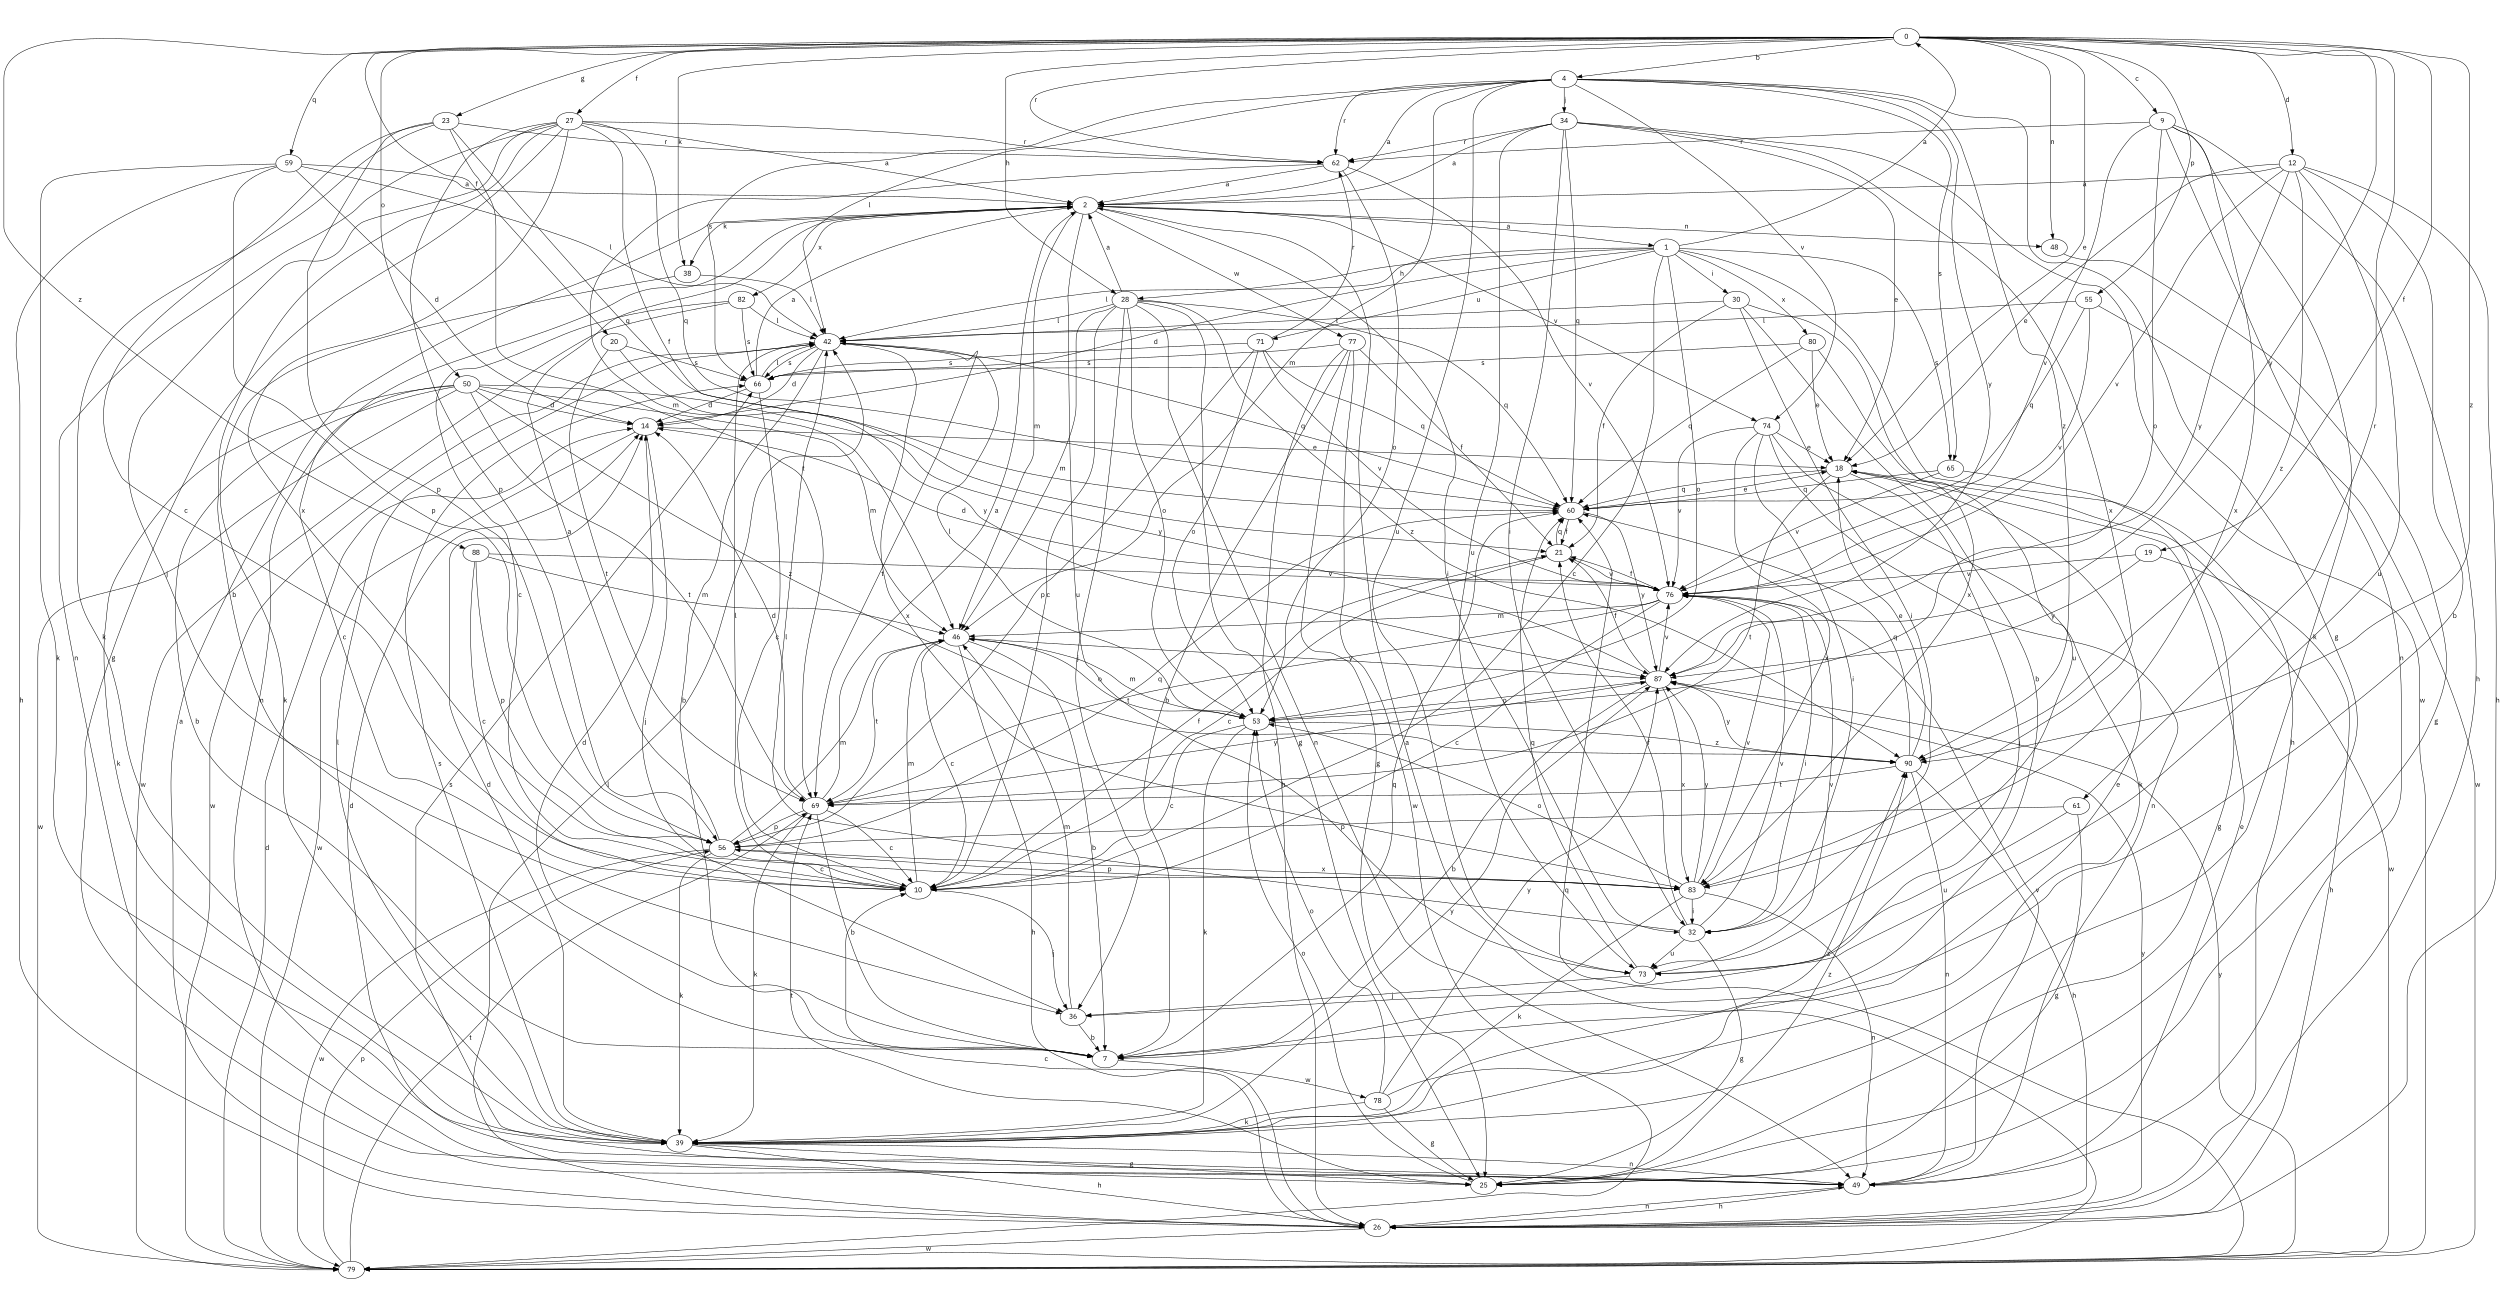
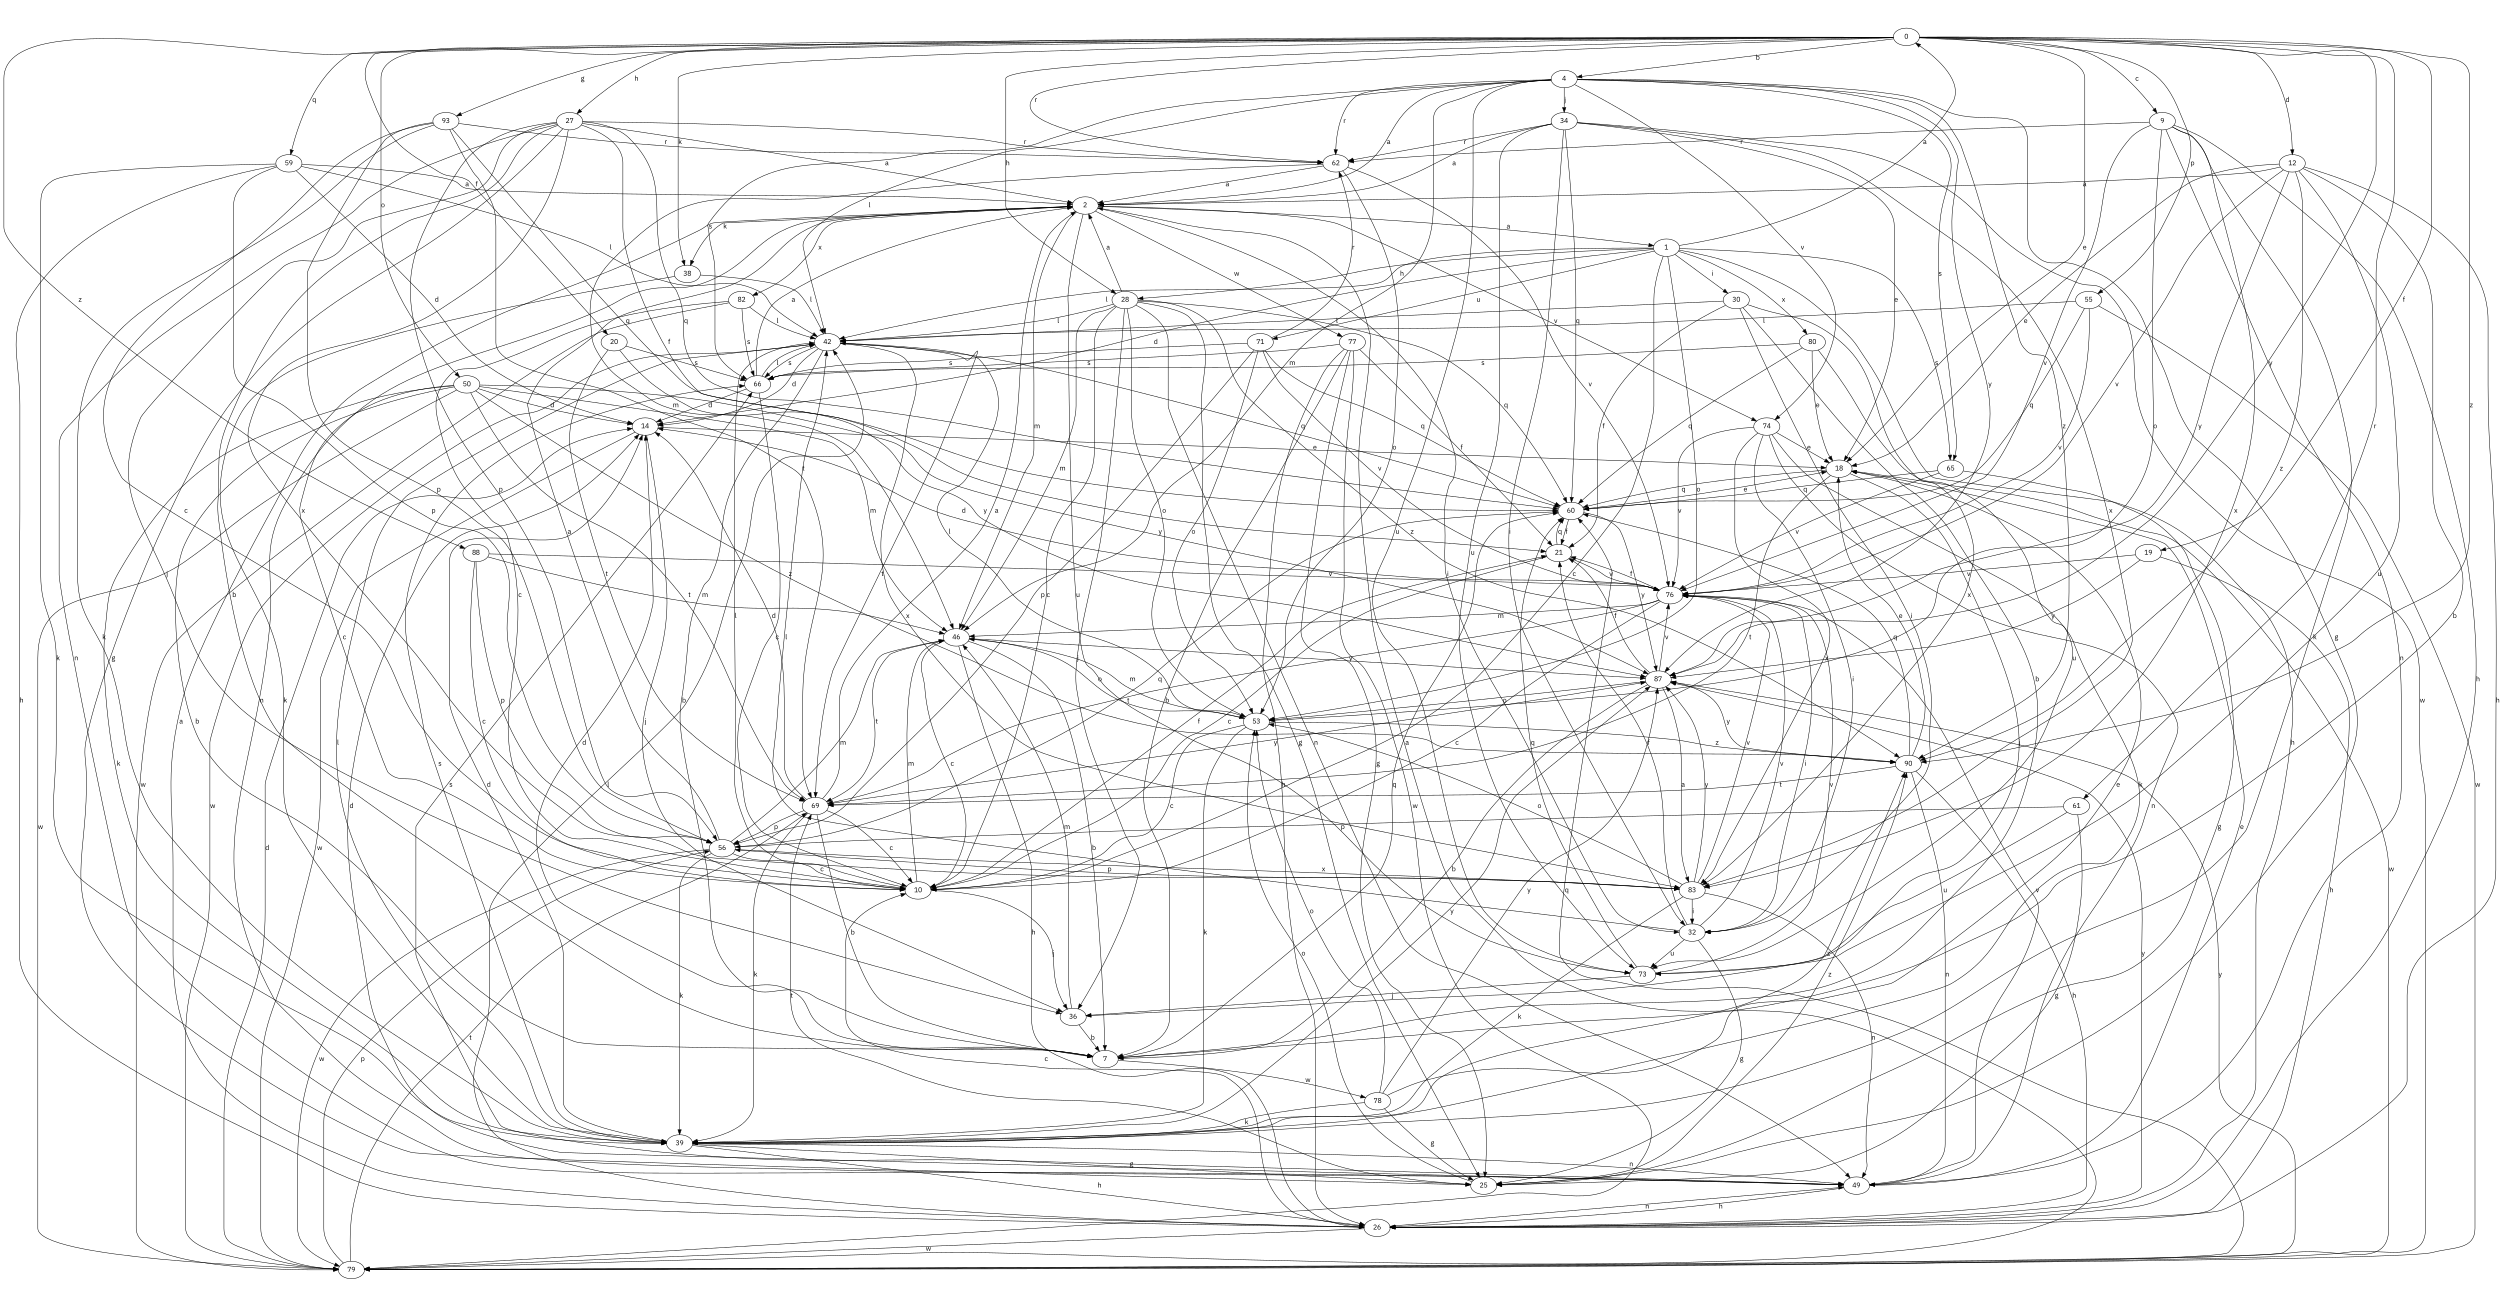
  strict digraph {
    fontname="IBM Plex Sans"
    node [fontname="IBM Plex Sans"]
    edge [fontname="IBM Plex Sans"]
    0
    4
    9
    12
    18
    19
    20
-   23
+   23 [label=93]
    27
    28
    38
-   48
    50
    55
    59
    61
    62
    87
    88
    90
    42
    65
    2
    46
    73
    74
    25
    34
    66
    n30 [label=26]
    53
    49
    39
    76
    83
    7
    60
    36
    79
    69
    10
    56
    21
    14
    1
    30
    71
    80
    32
    77
    82
    78
    0 -> 4 [label=b]
    0 -> 9 [label=c]
    0 -> 12 [label=d]
    0 -> 18 [label=e]
    0 -> 19 [label=f]
    0 -> 20 [label=f]
    0 -> 23 [label=g]
-   0 -> 27 [label=f]
+   0 -> 27 [label=h]
    0 -> 28 [label=h]
    0 -> 38 [label=k]
-   0 -> 48 [label=n]
    0 -> 50 [label=o]
    0 -> 55 [label=p]
    0 -> 59 [label=q]
    0 -> 61 [label=r]
    0 -> 62 [label=r]
    0 -> 87 [label=y]
    0 -> 88 [label=z]
    0 -> 90 [label=z]
    4 -> 62 [label=r]
    4 -> 87 [label=y]
    4 -> 90 [label=z]
    4 -> 42 [label=l]
    4 -> 65 [label=s]
    4 -> 2 [label=a]
    4 -> 46 [label=m]
    4 -> 73 [label=u]
    4 -> 74 [label=v]
    4 -> 25 [label=g]
    4 -> 34 [label=j]
    4 -> 66 [label=s]
    9 -> 62 [label=r]
    9 -> n30 [label=h]
    9 -> 53 [label=o]
    9 -> 49 [label=n]
    9 -> 39 [label=k]
    9 -> 76 [label=v]
    9 -> 83 [label=x]
    12 -> 18 [label=e]
    12 -> 87 [label=y]
    12 -> 90 [label=z]
    12 -> 2 [label=a]
    12 -> 73 [label=u]
    12 -> n30 [label=h]
    12 -> 76 [label=v]
    12 -> 7 [label=b]
    18 -> 60 [label=q]
    18 -> 36 [label=j]
    18 -> 79 [label=w]
    18 -> 69 [label=t]
    19 -> 87 [label=y]
    19 -> n30 [label=h]
    19 -> 76 [label=v]
    20 -> 87 [label=y]
    20 -> 66 [label=s]
    20 -> 69 [label=t]
    23 -> 62 [label=r]
    23 -> 39 [label=k]
    23 -> 60 [label=q]
    23 -> 69 [label=t]
    23 -> 10 [label=c]
    23 -> 56 [label=p]
    27 -> 62 [label=r]
    27 -> 2 [label=a]
    27 -> 25 [label=g]
    27 -> 49 [label=n]
    27 -> 83 [label=x]
    27 -> 7 [label=b]
    27 -> 60 [label=q]
    27 -> 36 [label=j]
    27 -> 56 [label=p]
    27 -> 21 [label=f]
    28 -> 90 [label=z]
    28 -> 42 [label=l]
    28 -> 2 [label=a]
    28 -> 46 [label=m]
    28 -> 25 [label=g]
    28 -> 53 [label=o]
    28 -> 49 [label=n]
    28 -> 60 [label=q]
    28 -> 36 [label=j]
    28 -> 10 [label=c]
    38 -> 42 [label=l]
    38 -> 39 [label=k]
-   48 -> 25 [label=g]
    50 -> 87 [label=y]
    50 -> 90 [label=z]
    50 -> 46 [label=m]
    50 -> 39 [label=k]
    50 -> 7 [label=b]
    50 -> 79 [label=w]
    50 -> 69 [label=t]
    50 -> 10 [label=c]
    50 -> 14 [label=d]
    55 -> 42 [label=l]
    55 -> 76 [label=v]
    55 -> 60 [label=q]
    55 -> 79 [label=w]
    59 -> 42 [label=l]
    59 -> 2 [label=a]
    59 -> n30 [label=h]
    59 -> 39 [label=k]
    59 -> 56 [label=p]
    59 -> 14 [label=d]
    61 -> 73 [label=u]
    61 -> 25 [label=g]
    61 -> 56 [label=p]
    62 -> 2 [label=a]
    62 -> 46 [label=m]
    62 -> 53 [label=o]
    62 -> 76 [label=v]
    87 -> 53 [label=o]
    87 -> 76 [label=v]
-   87 -> 83 [label=x]
+   87 -> 83 [label=a]
    87 -> 7 [label=b]
    87 -> 21 [label=f]
    88 -> 46 [label=m]
    88 -> 76 [label=v]
    88 -> 10 [label=c]
    88 -> 56 [label=p]
    90 -> 18 [label=e]
    90 -> 87 [label=y]
    90 -> n30 [label=h]
    90 -> 49 [label=n]
    90 -> 60 [label=q]
    90 -> 69 [label=t]
    42 -> 66 [label=s]
    42 -> 83 [label=x]
    42 -> 7 [label=b]
    42 -> 60 [label=q]
    42 -> 79 [label=w]
    42 -> 69 [label=t]
    42 -> 14 [label=d]
    65 -> 25 [label=g]
    65 -> 76 [label=v]
    65 -> 60 [label=q]
    2 -> 38 [label=k]
-   2 -> 48 [label=n]
    2 -> 46 [label=m]
    2 -> 73 [label=u]
    2 -> 74 [label=v]
    2 -> 49 [label=n]
    2 -> 1 [label=a]
    2 -> 32 [label=i]
    2 -> 77 [label=w]
    2 -> 82 [label=x]
    46 -> 87 [label=y]
    46 -> n30 [label=h]
    46 -> 53 [label=o]
    46 -> 7 [label=b]
    46 -> 69 [label=t]
    46 -> 10 [label=c]
    73 -> 76 [label=v]
    73 -> 60 [label=q]
    73 -> 36 [label=j]
    74 -> 18 [label=e]
    74 -> 49 [label=n]
    74 -> 39 [label=k]
    74 -> 76 [label=v]
    74 -> 83 [label=x]
    74 -> 32 [label=i]
    25 -> 90 [label=z]
    25 -> 53 [label=o]
    25 -> 69 [label=t]
    34 -> 18 [label=e]
    34 -> 62 [label=r]
    34 -> 2 [label=a]
    34 -> 73 [label=u]
    34 -> 83 [label=x]
    34 -> 60 [label=q]
    34 -> 79 [label=w]
    34 -> 32 [label=i]
    66 -> 42 [label=l]
    66 -> 2 [label=a]
    66 -> 10 [label=c]
    66 -> 14 [label=d]
    n30 -> 87 [label=y]
    n30 -> 42 [label=l]
    n30 -> 2 [label=a]
    n30 -> 49 [label=n]
    n30 -> 79 [label=w]
    n30 -> 10 [label=c]
    53 -> 90 [label=z]
    53 -> 42 [label=l]
    53 -> 46 [label=m]
    53 -> 39 [label=k]
    53 -> 10 [label=c]
    49 -> 18 [label=e]
    49 -> 66 [label=s]
    49 -> n30 [label=h]
    49 -> 76 [label=v]
    49 -> 14 [label=d]
    39 -> 87 [label=y]
    39 -> 90 [label=z]
    39 -> 42 [label=l]
    39 -> 25 [label=g]
    39 -> 66 [label=s]
    39 -> n30 [label=h]
    39 -> 49 [label=n]
    39 -> 14 [label=d]
    76 -> 46 [label=m]
    76 -> 69 [label=t]
    76 -> 10 [label=c]
    76 -> 21 [label=f]
    76 -> 14 [label=d]
    76 -> 32 [label=i]
    83 -> 87 [label=y]
    83 -> 53 [label=o]
    83 -> 49 [label=n]
    83 -> 39 [label=k]
    83 -> 76 [label=v]
    83 -> 56 [label=p]
    83 -> 32 [label=i]
    7 -> 60 [label=q]
    7 -> 14 [label=d]
    7 -> 78 [label=w]
    60 -> 18 [label=e]
    60 -> 87 [label=y]
    60 -> 21 [label=f]
    36 -> 46 [label=m]
    36 -> 7 [label=b]
    79 -> 87 [label=y]
    79 -> 2 [label=a]
    79 -> 60 [label=q]
    79 -> 69 [label=t]
    79 -> 56 [label=p]
    79 -> 14 [label=d]
    69 -> 87 [label=y]
    69 -> 2 [label=a]
    69 -> 39 [label=k]
    69 -> 7 [label=b]
    69 -> 10 [label=c]
    69 -> 56 [label=p]
    69 -> 14 [label=d]
    10 -> 42 [label=l]
    10 -> 46 [label=m]
    10 -> 36 [label=j]
    10 -> 21 [label=f]
    56 -> 2 [label=a]
    56 -> 46 [label=m]
    56 -> 39 [label=k]
    56 -> 83 [label=x]
    56 -> 60 [label=q]
    56 -> 79 [label=w]
    56 -> 10 [label=c]
    21 -> 76 [label=v]
    21 -> 60 [label=q]
    21 -> 10 [label=c]
    14 -> 18 [label=e]
    14 -> 36 [label=j]
    14 -> 79 [label=w]
    1 -> 0 [label=a]
    1 -> 28 [label=h]
    1 -> 42 [label=l]
    1 -> 65 [label=s]
    1 -> n30 [label=h]
    1 -> 53 [label=o]
    1 -> 10 [label=c]
    1 -> 14 [label=d]
    1 -> 30 [label=i]
    1 -> 71 [label=u]
    1 -> 80 [label=x]
    30 -> 42 [label=l]
    30 -> 83 [label=x]
    30 -> 7 [label=b]
    30 -> 21 [label=f]
    30 -> 32 [label=i]
    71 -> 62 [label=r]
    71 -> 66 [label=s]
    71 -> 53 [label=o]
    71 -> 76 [label=v]
    71 -> 60 [label=q]
    71 -> 56 [label=p]
    80 -> 18 [label=e]
    80 -> 73 [label=u]
    80 -> 66 [label=s]
    80 -> 60 [label=q]
    32 -> 42 [label=l]
    32 -> 73 [label=u]
    32 -> 25 [label=g]
    32 -> 76 [label=v]
    32 -> 21 [label=f]
    77 -> 25 [label=g]
    77 -> 66 [label=s]
    77 -> n30 [label=h]
    77 -> 7 [label=b]
    77 -> 79 [label=w]
    77 -> 21 [label=f]
    82 -> 42 [label=l]
    82 -> 66 [label=s]
    82 -> 79 [label=w]
    82 -> 10 [label=c]
    78 -> 18 [label=e]
    78 -> 87 [label=y]
    78 -> 25 [label=g]
    78 -> 53 [label=o]
    78 -> 39 [label=k]
  }
